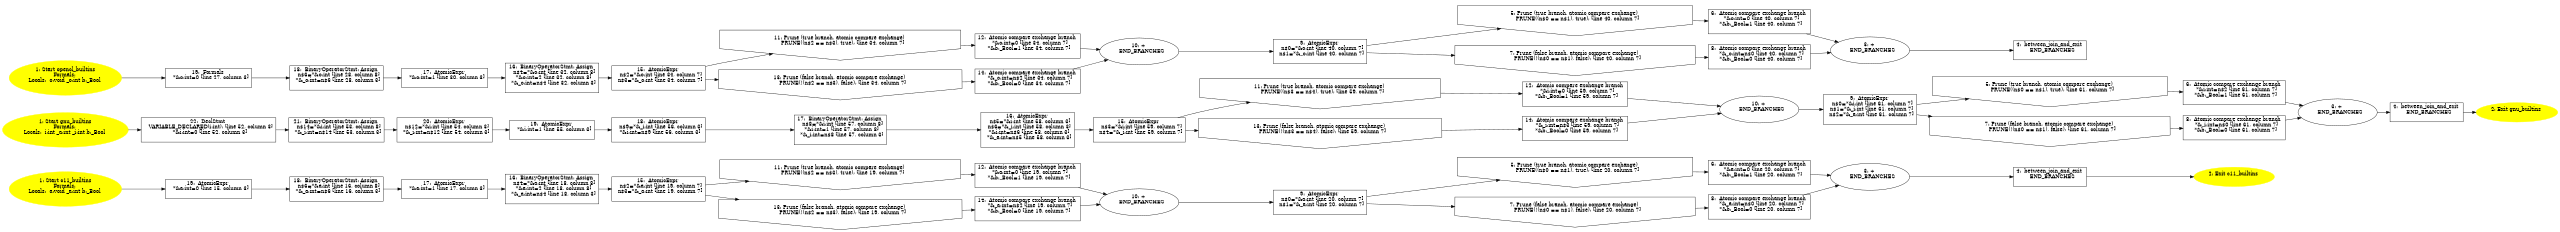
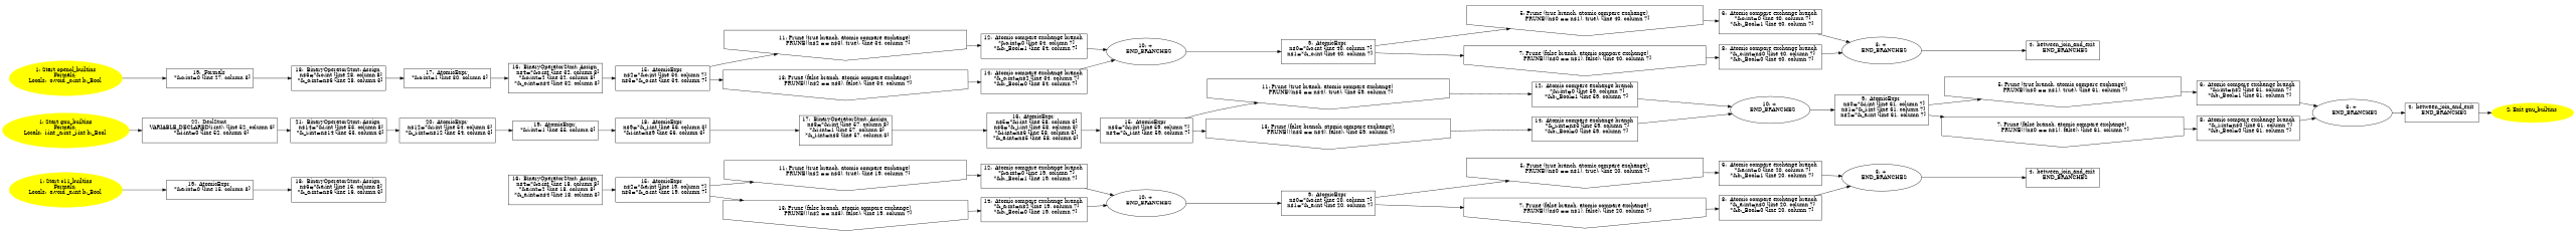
  digraph {
    rankdir=LR
    node [shape=box]
    n1 [color=yellow label="1: Start c11_builtins\nFormals: \nLocals:  a:void _a:int b:_Bool \n  " style=filled shape=""]
    n2 [label="19:  AtomicExpr \n   *&a:int=0 [line 15, column 3]\n "]
    n3 [label="18:  BinaryOperatorStmt: Assign \n   n$6=*&a:int [line 16, column 8]\n  *&_a:int=n$6 [line 16, column 3]\n "]
-   n4 [label="17:  AtomicExpr \n   *&a:int=1 [line 17, column 3]\n "]
-   n5 [color=yellow label="2: Exit c11_builtins \n  " style=filled shape=""]
    n6 [label="3: + \n   END_BRANCHES\n " shape=""]
    n7 [label="4:  between_join_and_exit \n   END_BRANCHES\n "]
    n8 [label="5: Prune (true branch, atomic compare exchange) \n   PRUNE((n$0 == n$1), true); [line 20, column 7]\n " shape=invhouse]
    n9 [label="6:  Atomic compare exchange branch \n   *&a:int=0 [line 20, column 7]\n  *&b:_Bool=1 [line 20, column 7]\n "]
    n10 [label="7: Prune (false branch, atomic compare exchange) \n   PRUNE(!(n$0 == n$1), false); [line 20, column 7]\n " shape=invhouse]
    n11 [label="8:  Atomic compare exchange branch \n   *&_a:int=n$0 [line 20, column 7]\n  *&b:_Bool=0 [line 20, column 7]\n "]
    n12 [label="9:  AtomicExpr \n   n$0=*&a:int [line 20, column 7]\n  n$1=*&_a:int [line 20, column 7]\n "]
    n13 [label="10: + \n   END_BRANCHES\n " shape=""]
    n14 [label="11: Prune (true branch, atomic compare exchange) \n   PRUNE((n$2 == n$3), true); [line 19, column 7]\n " shape=invhouse]
    n15 [label="12:  Atomic compare exchange branch \n   *&a:int=0 [line 19, column 7]\n  *&b:_Bool=1 [line 19, column 7]\n "]
    n16 [label="13: Prune (false branch, atomic compare exchange) \n   PRUNE(!(n$2 == n$3), false); [line 19, column 7]\n " shape=invhouse]
    n17 [label="14:  Atomic compare exchange branch \n   *&_a:int=n$2 [line 19, column 7]\n  *&b:_Bool=0 [line 19, column 7]\n "]
    n18 [label="15:  AtomicExpr \n   n$2=*&a:int [line 19, column 7]\n  n$3=*&_a:int [line 19, column 7]\n "]
    n19 [label="16:  BinaryOperatorStmt: Assign \n   n$4=*&a:int [line 18, column 8]\n  *&a:int=2 [line 18, column 8]\n  *&_a:int=n$4 [line 18, column 3]\n "]
    n20 [color=yellow label="1: Start gnu_builtins\nFormals: \nLocals:  i:int _a:int _i:int b:_Bool \n  " style=filled shape=""]
    n21 [label="22:  DeclStmt \n   VARIABLE_DECLARED(i:int); [line 52, column 3]\n  *&i:int=0 [line 52, column 3]\n "]
    n22 [label="21:  BinaryOperatorStmt: Assign \n   n$14=*&i:int [line 53, column 8]\n  *&_i:int=n$14 [line 53, column 3]\n "]
    n23 [label="20:  AtomicExpr \n   n$12=*&i:int [line 54, column 3]\n  *&_i:int=n$12 [line 54, column 3]\n "]
    n24 [color=yellow label="2: Exit gnu_builtins \n  " style=filled shape=""]
    n25 [label="3: + \n   END_BRANCHES\n " shape=""]
    n26 [label="4:  between_join_and_exit \n   END_BRANCHES\n "]
    n27 [label="5: Prune (true branch, atomic compare exchange) \n   PRUNE((n$0 == n$1), true); [line 61, column 7]\n " shape=invhouse]
    n28 [label="6:  Atomic compare exchange branch \n   *&i:int=n$2 [line 61, column 7]\n  *&b:_Bool=1 [line 61, column 7]\n "]
    n29 [label="7: Prune (false branch, atomic compare exchange) \n   PRUNE(!(n$0 == n$1), false); [line 61, column 7]\n " shape=invhouse]
    n30 [label="8:  Atomic compare exchange branch \n   *&_i:int=n$0 [line 61, column 7]\n  *&b:_Bool=0 [line 61, column 7]\n "]
    n31 [label="9:  AtomicExpr \n   n$0=*&i:int [line 61, column 7]\n  n$1=*&_i:int [line 61, column 7]\n  n$2=*&_a:int [line 61, column 7]\n "]
    n32 [label="10: + \n   END_BRANCHES\n " shape=""]
    n33 [label="11: Prune (true branch, atomic compare exchange) \n   PRUNE((n$3 == n$4), true); [line 59, column 7]\n " shape=invhouse]
    n34 [label="12:  Atomic compare exchange branch \n   *&i:int=0 [line 59, column 7]\n  *&b:_Bool=1 [line 59, column 7]\n "]
    n35 [label="13: Prune (false branch, atomic compare exchange) \n   PRUNE(!(n$3 == n$4), false); [line 59, column 7]\n " shape=invhouse]
    n36 [label="14:  Atomic compare exchange branch \n   *&_i:int=n$3 [line 59, column 7]\n  *&b:_Bool=0 [line 59, column 7]\n "]
    n37 [label="15:  AtomicExpr \n   n$3=*&i:int [line 59, column 7]\n  n$4=*&_i:int [line 59, column 7]\n "]
    n38 [label="16:  AtomicExpr \n   n$5=*&i:int [line 58, column 3]\n  n$6=*&_i:int [line 58, column 3]\n  *&i:int=n$6 [line 58, column 3]\n  *&_a:int=n$5 [line 58, column 3]\n "]
    n39 [label="17:  BinaryOperatorStmt: Assign \n   n$8=*&i:int [line 57, column 8]\n  *&i:int=1 [line 57, column 8]\n  *&_i:int=n$8 [line 57, column 3]\n "]
    n40 [label="18:  AtomicExpr \n   n$9=*&_i:int [line 56, column 3]\n  *&i:int=n$9 [line 56, column 3]\n "]
    n41 [label="19:  AtomicExpr \n   *&i:int=1 [line 55, column 3]\n "]
    n42 [color=yellow label="1: Start opencl_builtins\nFormals: \nLocals:  o:void _o:int b:_Bool \n  " style=filled shape=""]
    n43 [label="19:  Formals \n   *&o:int=0 [line 27, column 3]\n "]
    n44 [label="18:  BinaryOperatorStmt: Assign \n   n$6=*&o:int [line 28, column 8]\n  *&_o:int=n$6 [line 28, column 3]\n "]
    n45 [label="17:  AtomicExpr \n   *&o:int=1 [line 30, column 3]\n "]
    n46 [label="3: + \n   END_BRANCHES\n " shape=""]
    n47 [label="4:  between_join_and_exit \n   END_BRANCHES\n "]
    n48 [label="5: Prune (true branch, atomic compare exchange) \n   PRUNE((n$0 == n$1), true); [line 40, column 7]\n " shape=invhouse]
    n49 [label="6:  Atomic compare exchange branch \n   *&o:int=0 [line 40, column 7]\n  *&b:_Bool=1 [line 40, column 7]\n "]
    n50 [label="7: Prune (false branch, atomic compare exchange) \n   PRUNE(!(n$0 == n$1), false); [line 40, column 7]\n " shape=invhouse]
    n51 [label="8:  Atomic compare exchange branch \n   *&_o:int=n$0 [line 40, column 7]\n  *&b:_Bool=0 [line 40, column 7]\n "]
    n52 [label="9:  AtomicExpr \n   n$0=*&o:int [line 40, column 7]\n  n$1=*&_o:int [line 40, column 7]\n "]
    n53 [label="10: + \n   END_BRANCHES\n " shape=""]
    n54 [label="11: Prune (true branch, atomic compare exchange) \n   PRUNE((n$2 == n$3), true); [line 34, column 7]\n " shape=invhouse]
    n55 [label="12:  Atomic compare exchange branch \n   *&o:int=0 [line 34, column 7]\n  *&b:_Bool=1 [line 34, column 7]\n "]
    n56 [label="13: Prune (false branch, atomic compare exchange) \n   PRUNE(!(n$2 == n$3), false); [line 34, column 7]\n " shape=invhouse]
    n57 [label="14:  Atomic compare exchange branch \n   *&_o:int=n$2 [line 34, column 7]\n  *&b:_Bool=0 [line 34, column 7]\n "]
    n58 [label="15:  AtomicExpr \n   n$2=*&o:int [line 34, column 7]\n  n$3=*&_o:int [line 34, column 7]\n "]
    n59 [label="16:  BinaryOperatorStmt: Assign \n   n$4=*&o:int [line 32, column 8]\n  *&o:int=2 [line 32, column 8]\n  *&_o:int=n$4 [line 32, column 3]\n "]
    n1 -> n2
    n2 -> n3
-   n3 -> n4
-   n4 -> n19
    n6 -> n7
-   n7 -> n5
    n8 -> n9
    n9 -> n6
    n10 -> n11
    n11 -> n6
    n12 -> n8
    n12 -> n10
    n13 -> n12
    n14 -> n15
    n15 -> n13
    n16 -> n17
    n17 -> n13
    n18 -> n14
    n18 -> n16
    n19 -> n18
    n20 -> n21
    n21 -> n22
    n22 -> n23
    n23 -> n41
    n25 -> n26
    n26 -> n24
    n27 -> n28
    n28 -> n25
    n29 -> n30
    n30 -> n25
    n31 -> n27
    n31 -> n29
    n32 -> n31
    n33 -> n34
    n34 -> n32
    n35 -> n36
    n36 -> n32
    n37 -> n33
    n37 -> n35
    n38 -> n37
    n39 -> n38
    n40 -> n39
    n41 -> n40
    n42 -> n43
    n43 -> n44
    n44 -> n45
    n45 -> n59
    n46 -> n47
    n48 -> n49
    n49 -> n46
    n50 -> n51
    n51 -> n46
    n52 -> n48
    n52 -> n50
    n53 -> n52
    n54 -> n55
    n55 -> n53
    n56 -> n57
    n57 -> n53
    n58 -> n54
    n58 -> n56
    n59 -> n58
  }
